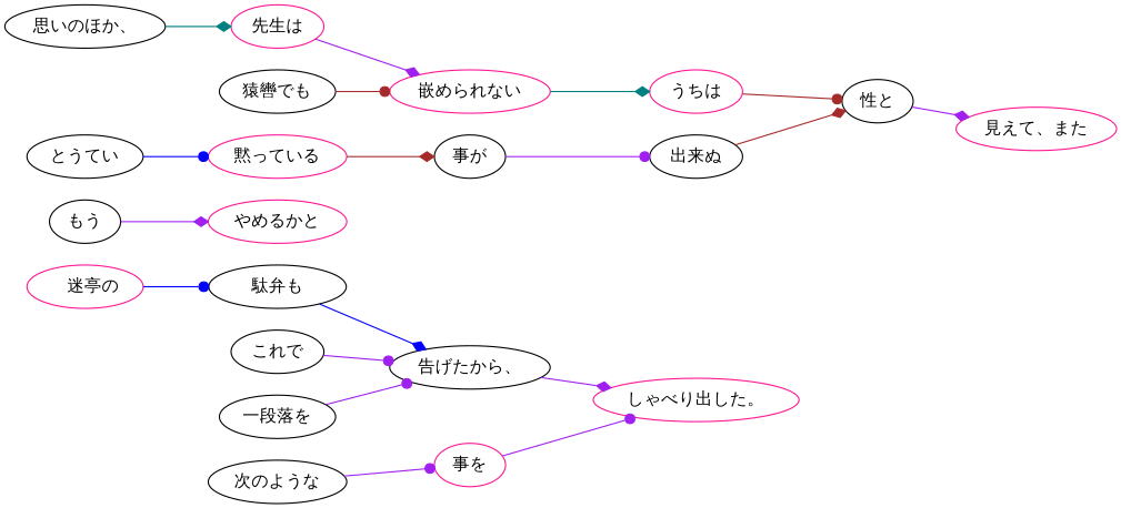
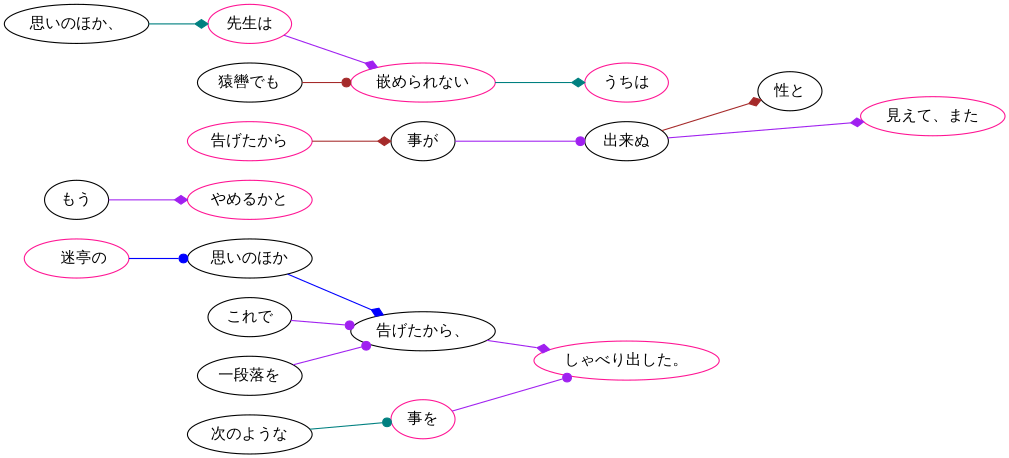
  digraph {
    rankdir=LR
    node [color=black]
    edge [arrowhead=dot color=purple]
    n1 [color=deeppink label="　迷亭の"]
-   n2 [label="駄弁も"]
+   n2 [label="思いのほか"]
    n3 [label="告げたから、"]
    n4 [color=deeppink label="しゃべり出した。"]
    n5 [label="これで"]
    n6 [label="一段落を"]
    n7 [label="もう"]
    n8 [color=deeppink label="やめるかと"]
    n9 [label="思いのほか、"]
    n10 [color=deeppink label="先生は"]
    n11 [color=deeppink label="嵌められない"]
    n12 [color=deeppink label="うちは"]
    n13 [label="猿轡でも"]
    n14 [label="性と"]
    n15 [color=deeppink label="見えて、また"]
-   n16 [label="とうてい"]
-   n17 [color=deeppink label="黙っている"]
+   n17 [color=deeppink label="告げたから"]
    n18 [label="事が"]
    n19 [label="出来ぬ"]
    n20 [label="次のような"]
    n21 [color=deeppink label="事を"]
    n1 -> n2 [color=blue]
    n2 -> n3 [arrowhead=diamond color=blue]
    n3 -> n4 [arrowhead=diamond]
    n5 -> n3
    n6 -> n3
    n7 -> n8 [arrowhead=diamond]
    n9 -> n10 [arrowhead=diamond color=teal]
    n10 -> n11 [arrowhead=diamond]
    n11 -> n12 [arrowhead=diamond color=teal]
-   n12 -> n14 [color=brown]
    n13 -> n11 [color=brown]
-   n14 -> n15 [arrowhead=diamond]
-   n16 -> n17 [color=blue]
+   n19 -> n15 [arrowhead=diamond]
    n17 -> n18 [arrowhead=diamond color=brown]
    n18 -> n19
    n19 -> n14 [arrowhead=diamond color=brown]
-   n20 -> n21
+   n20 -> n21 [color=teal]
    n21 -> n4
  }
